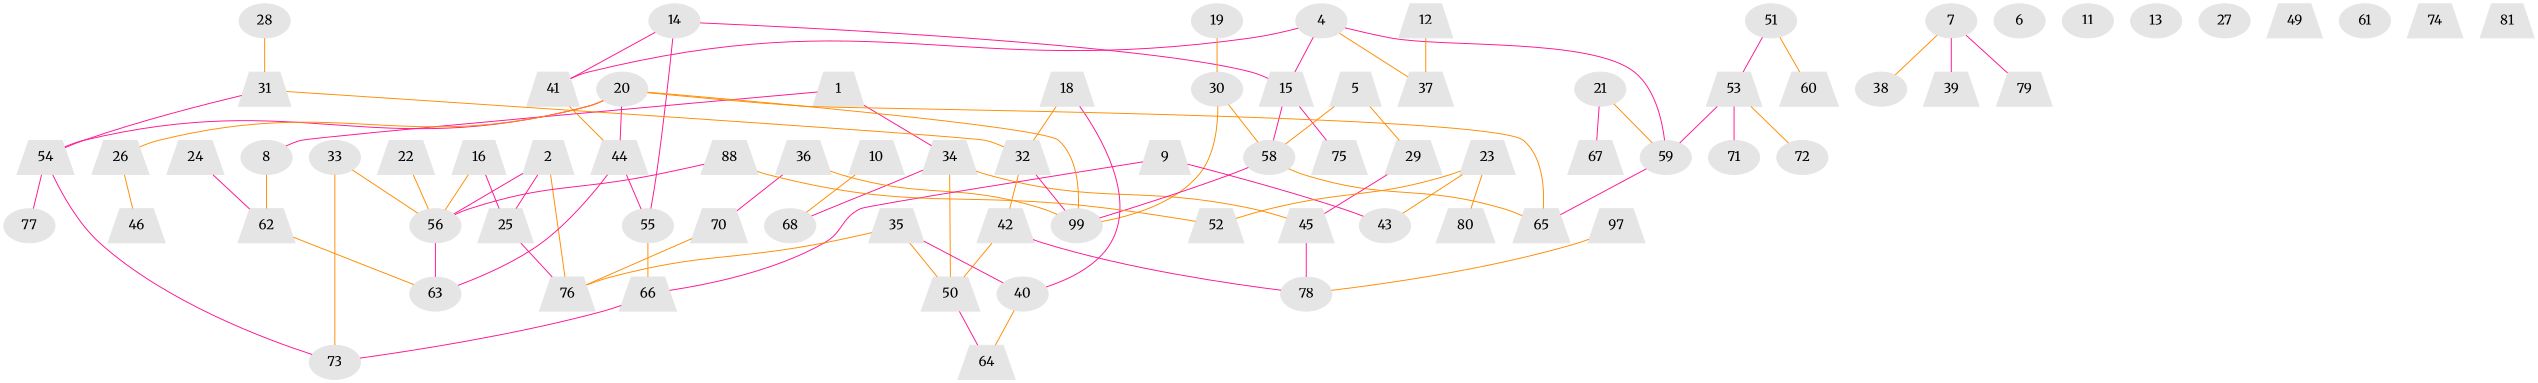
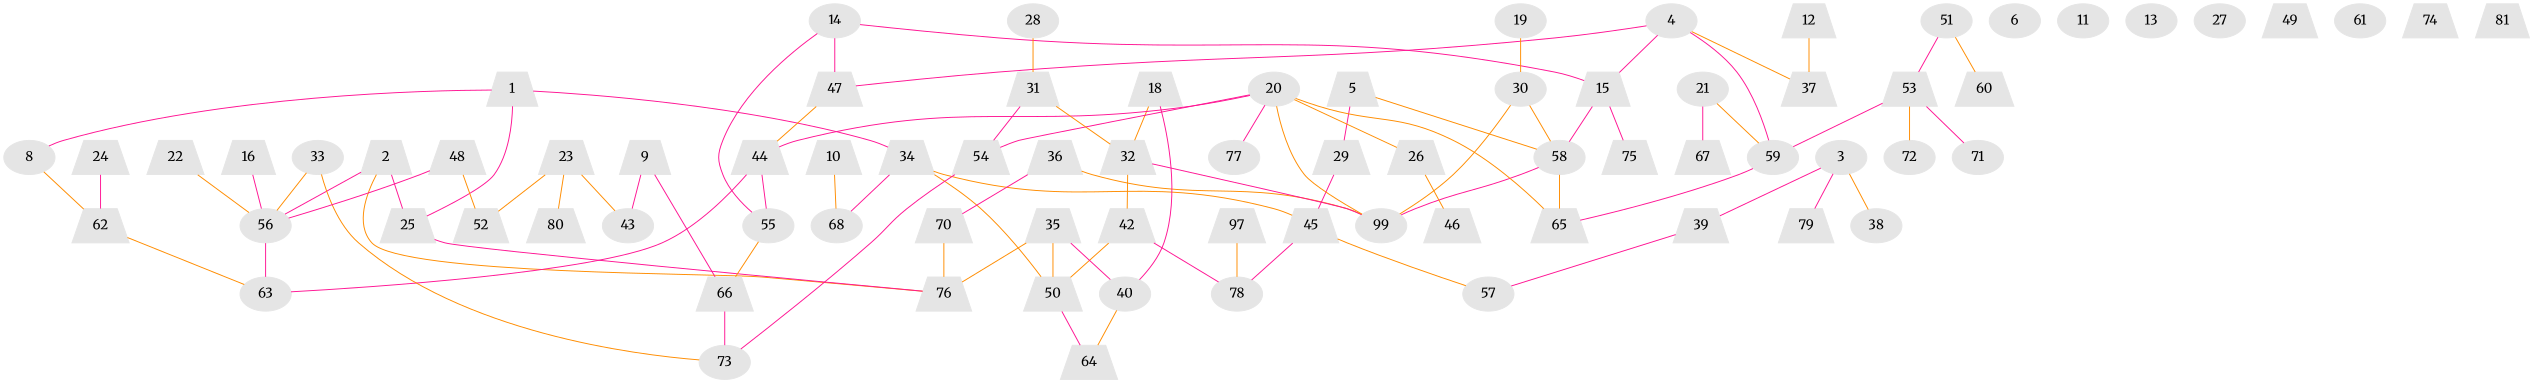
  graph {
    fontname=Merriweather
    node [color=gray90 fontname=Merriweather shape=trapezium style=filled]
    edge [color=deeppink fontname=Merriweather]
    8 [shape=ellipse]
    1
    34
    62
    68 [shape=ellipse]
    45
    50
    2
    25
    56 [shape=ellipse]
    76
    63 [shape=ellipse]
    30 [shape=ellipse]
    58 [shape=ellipse]
    n15 [label=99 shape=ellipse]
    36
    70
    38 [shape=ellipse]
    4 [shape=ellipse]
    15
    37
-   41
+   41 [label=47]
    59 [shape=ellipse]
    75
    44
    65
    5
    29
    6 [shape=ellipse]
-   7 [shape=ellipse]
+   7 [shape=ellipse label=3]
    39
    79
+   57 [shape=ellipse]
    43 [shape=ellipse]
    9
    66
    73 [shape=ellipse]
    10
    11 [shape=ellipse]
    12
    13 [shape=ellipse]
    14 [shape=ellipse]
    55 [shape=ellipse]
    16
    54
    18
    32
    40 [shape=ellipse]
    42
    64
    19 [shape=ellipse]
    20 [shape=ellipse]
    26
    77 [shape=ellipse]
    46
    21 [shape=ellipse]
    67
    22
    23
    52
    80
    24
    27 [shape=ellipse]
    28 [shape=ellipse]
    31
    78 [shape=ellipse]
    33 [shape=ellipse]
    35
    n69 [label=97]
-   48 [label=88]
+   48
    49
    51 [shape=ellipse]
    53
    60
    71 [shape=ellipse]
    72 [shape=ellipse]
    61 [shape=ellipse]
    74
    81
    8 -- 62 [color=darkorange]
    1 -- 8
    1 -- 34
    34 -- 68
    34 -- 45 [color=darkorange]
    34 -- 50 [color=darkorange]
    62 -- 63 [color=darkorange]
+   45 -- 57 [color=darkorange]
    45 -- 78
    50 -- 64
    2 -- 25
    2 -- 56
    2 -- 76 [color=darkorange]
    25 -- 76
    56 -- 63
    30 -- 58 [color=darkorange]
    30 -- n15 [color=darkorange]
    58 -- n15
    58 -- 65 [color=darkorange]
    36 -- n15 [color=darkorange]
    36 -- 70
    70 -- 76 [color=darkorange]
    4 -- 15
    4 -- 37 [color=darkorange]
    4 -- 41
    4 -- 59
    15 -- 58
    15 -- 75
    41 -- 44 [color=darkorange]
    59 -- 65
    44 -- 63
    44 -- 55
    5 -- 58 [color=darkorange]
-   5 -- 29 [color=darkorange]
+   5 -- 29
    29 -- 45
    7 -- 38 [color=darkorange]
    7 -- 39
    7 -- 79
+   39 -- 57
    9 -- 43
    9 -- 66
    66 -- 73
    10 -- 68 [color=darkorange]
    12 -- 37 [color=darkorange]
    14 -- 15
    14 -- 41
    14 -- 55
    55 -- 66 [color=darkorange]
-   16 -- 25
-   16 -- 56 [color=darkorange]
+   1 -- 25
+   16 -- 56
    54 -- 73
    18 -- 32 [color=darkorange]
    18 -- 40
    32 -- n15
    32 -- 42 [color=darkorange]
    40 -- 64 [color=darkorange]
    42 -- 50 [color=darkorange]
    42 -- 78
    19 -- 30 [color=darkorange]
    20 -- n15 [color=darkorange]
    20 -- 44
    20 -- 65 [color=darkorange]
    20 -- 54
    20 -- 26 [color=darkorange]
-   54 -- 77
+   20 -- 77
    26 -- 46 [color=darkorange]
    21 -- 59 [color=darkorange]
    21 -- 67
    22 -- 56 [color=darkorange]
    23 -- 43 [color=darkorange]
    23 -- 52 [color=darkorange]
    23 -- 80 [color=darkorange]
    24 -- 62
    28 -- 31 [color=darkorange]
    31 -- 54
    31 -- 32 [color=darkorange]
    33 -- 56 [color=darkorange]
    33 -- 73 [color=darkorange]
    35 -- 50 [color=darkorange]
    35 -- 76 [color=darkorange]
    35 -- 40
    n69 -- 78 [color=darkorange]
    48 -- 56
    48 -- 52 [color=darkorange]
    51 -- 53
    51 -- 60 [color=darkorange]
    53 -- 59
    53 -- 71
    53 -- 72 [color=darkorange]
  }
